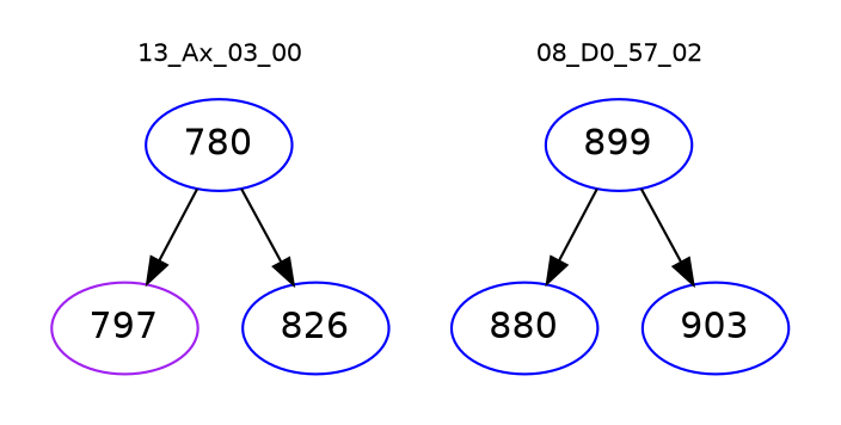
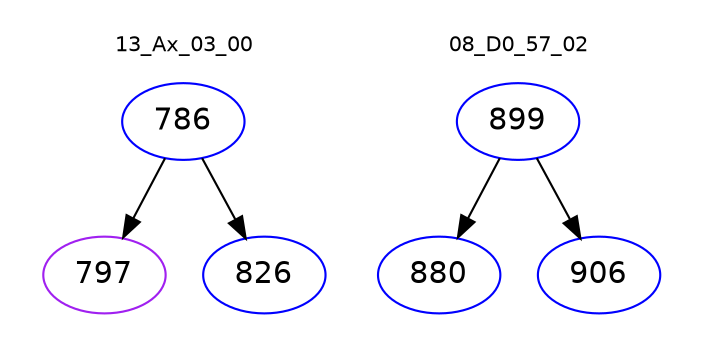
  digraph {
    fontname="DejaVu Sans"
    node [color=blue fontname="DejaVu Sans"]
    edge [color=black fontname="DejaVu Sans"]
-   n1 [label=780]
+   n1 [label=786]
    n2 [color=purple label=797]
    n3 [label=826]
    n4 [label=899]
    n5 [label=880]
-   n6 [label=903]
+   n6 [label=906]
    subgraph cluster_1 {
      color=white
      fontsize=10
      label="13_Ax_03_00"
      n1
      n2
      n3
    }
    subgraph cluster_2 {
      color=white
      fontsize=10
      label="08_D0_57_02"
      n4
      n5
      n6
    }
    n1 -> n2
    n1 -> n3
    n4 -> n5
    n4 -> n6
  }
